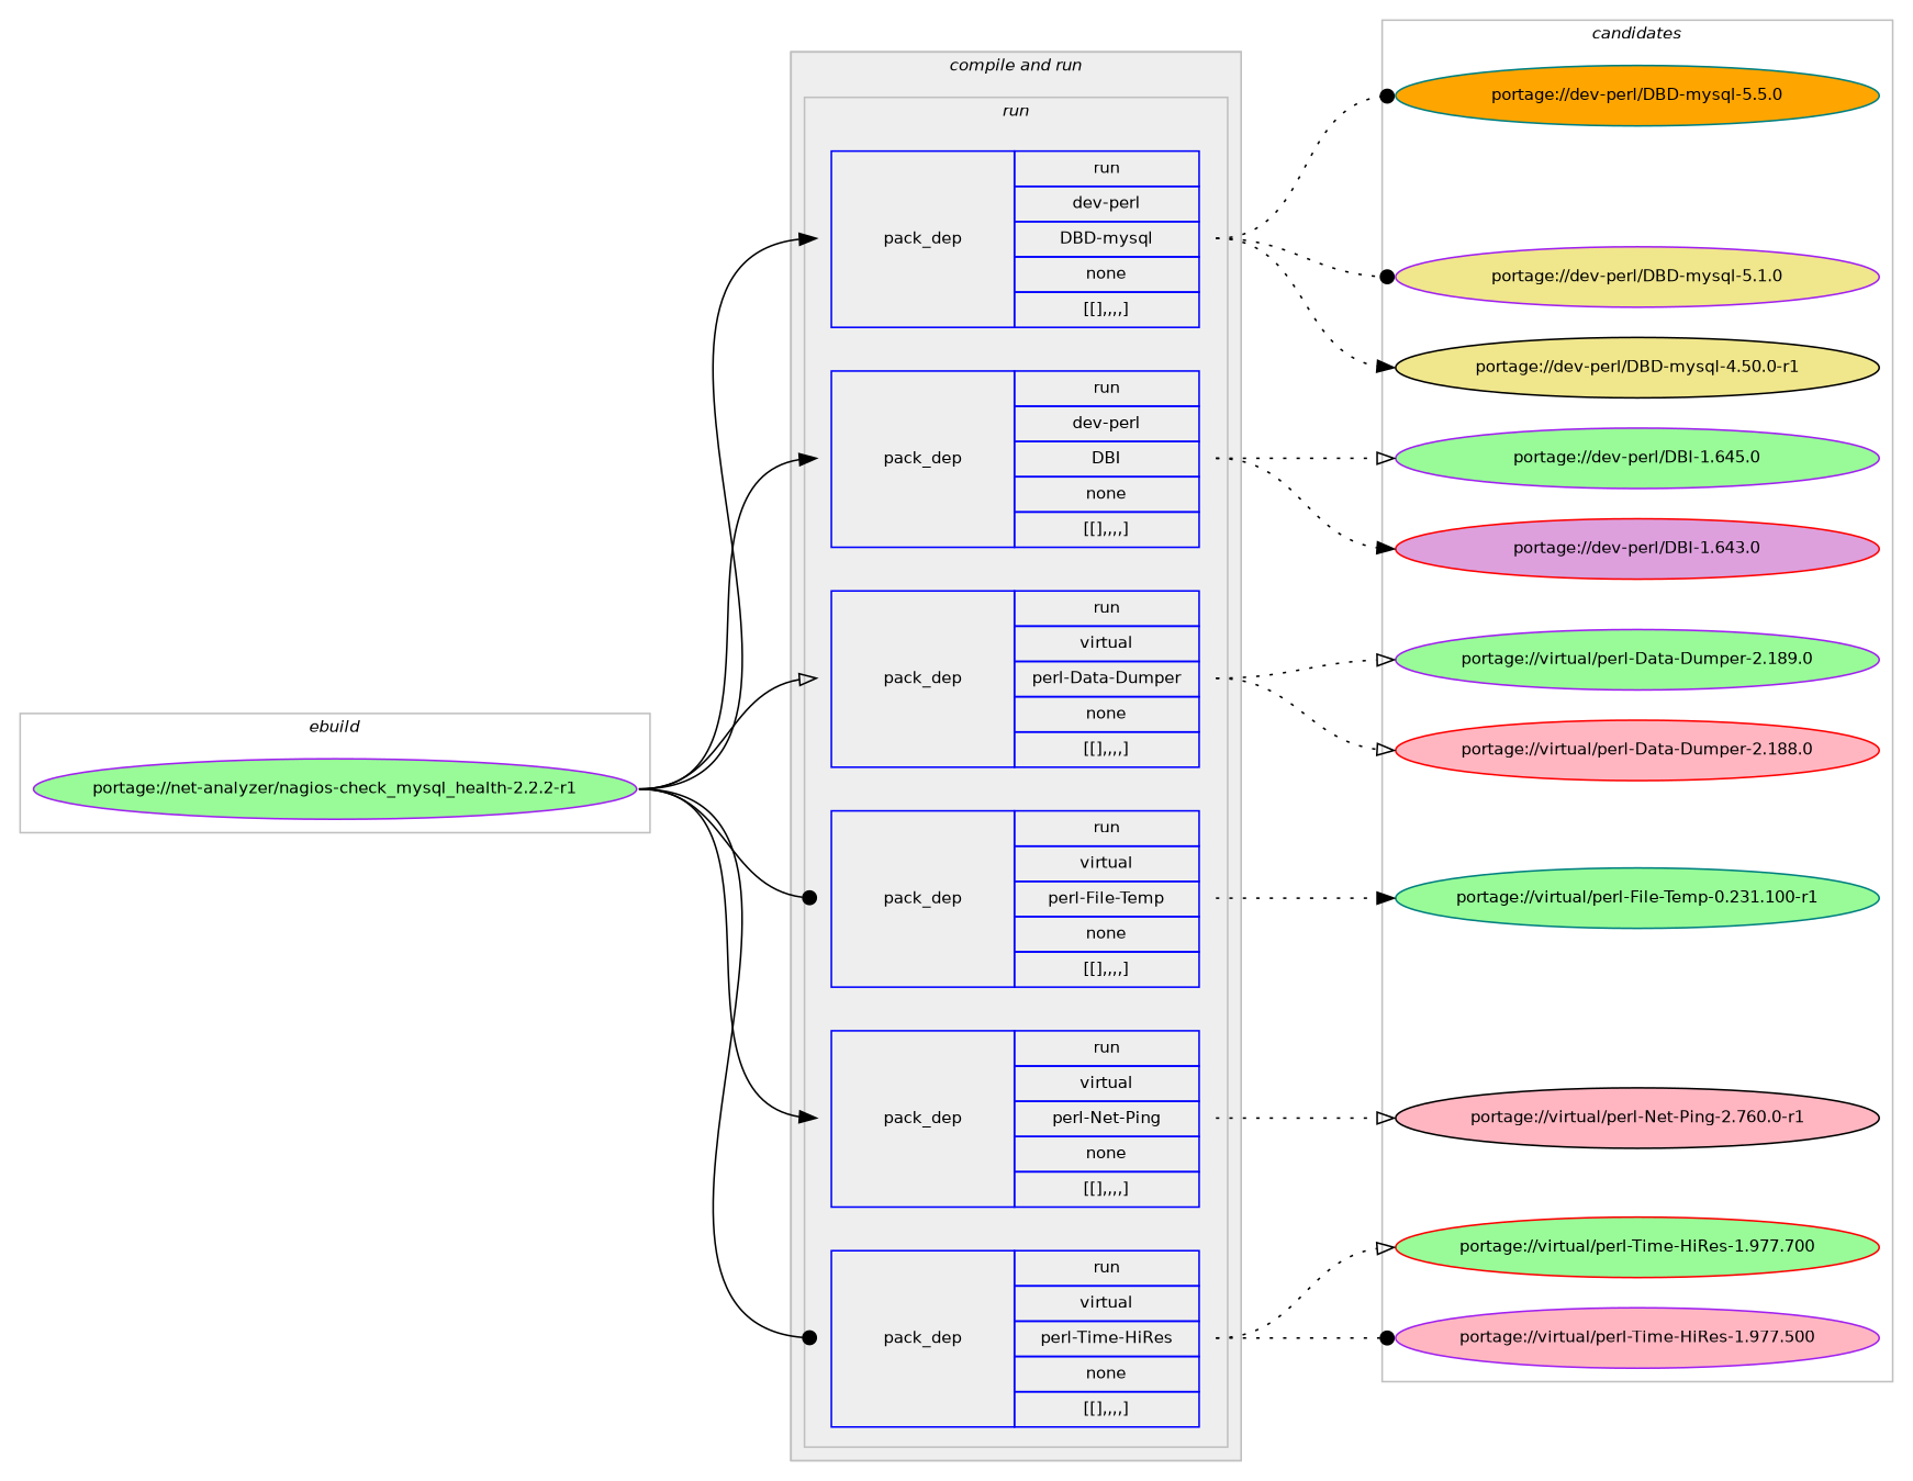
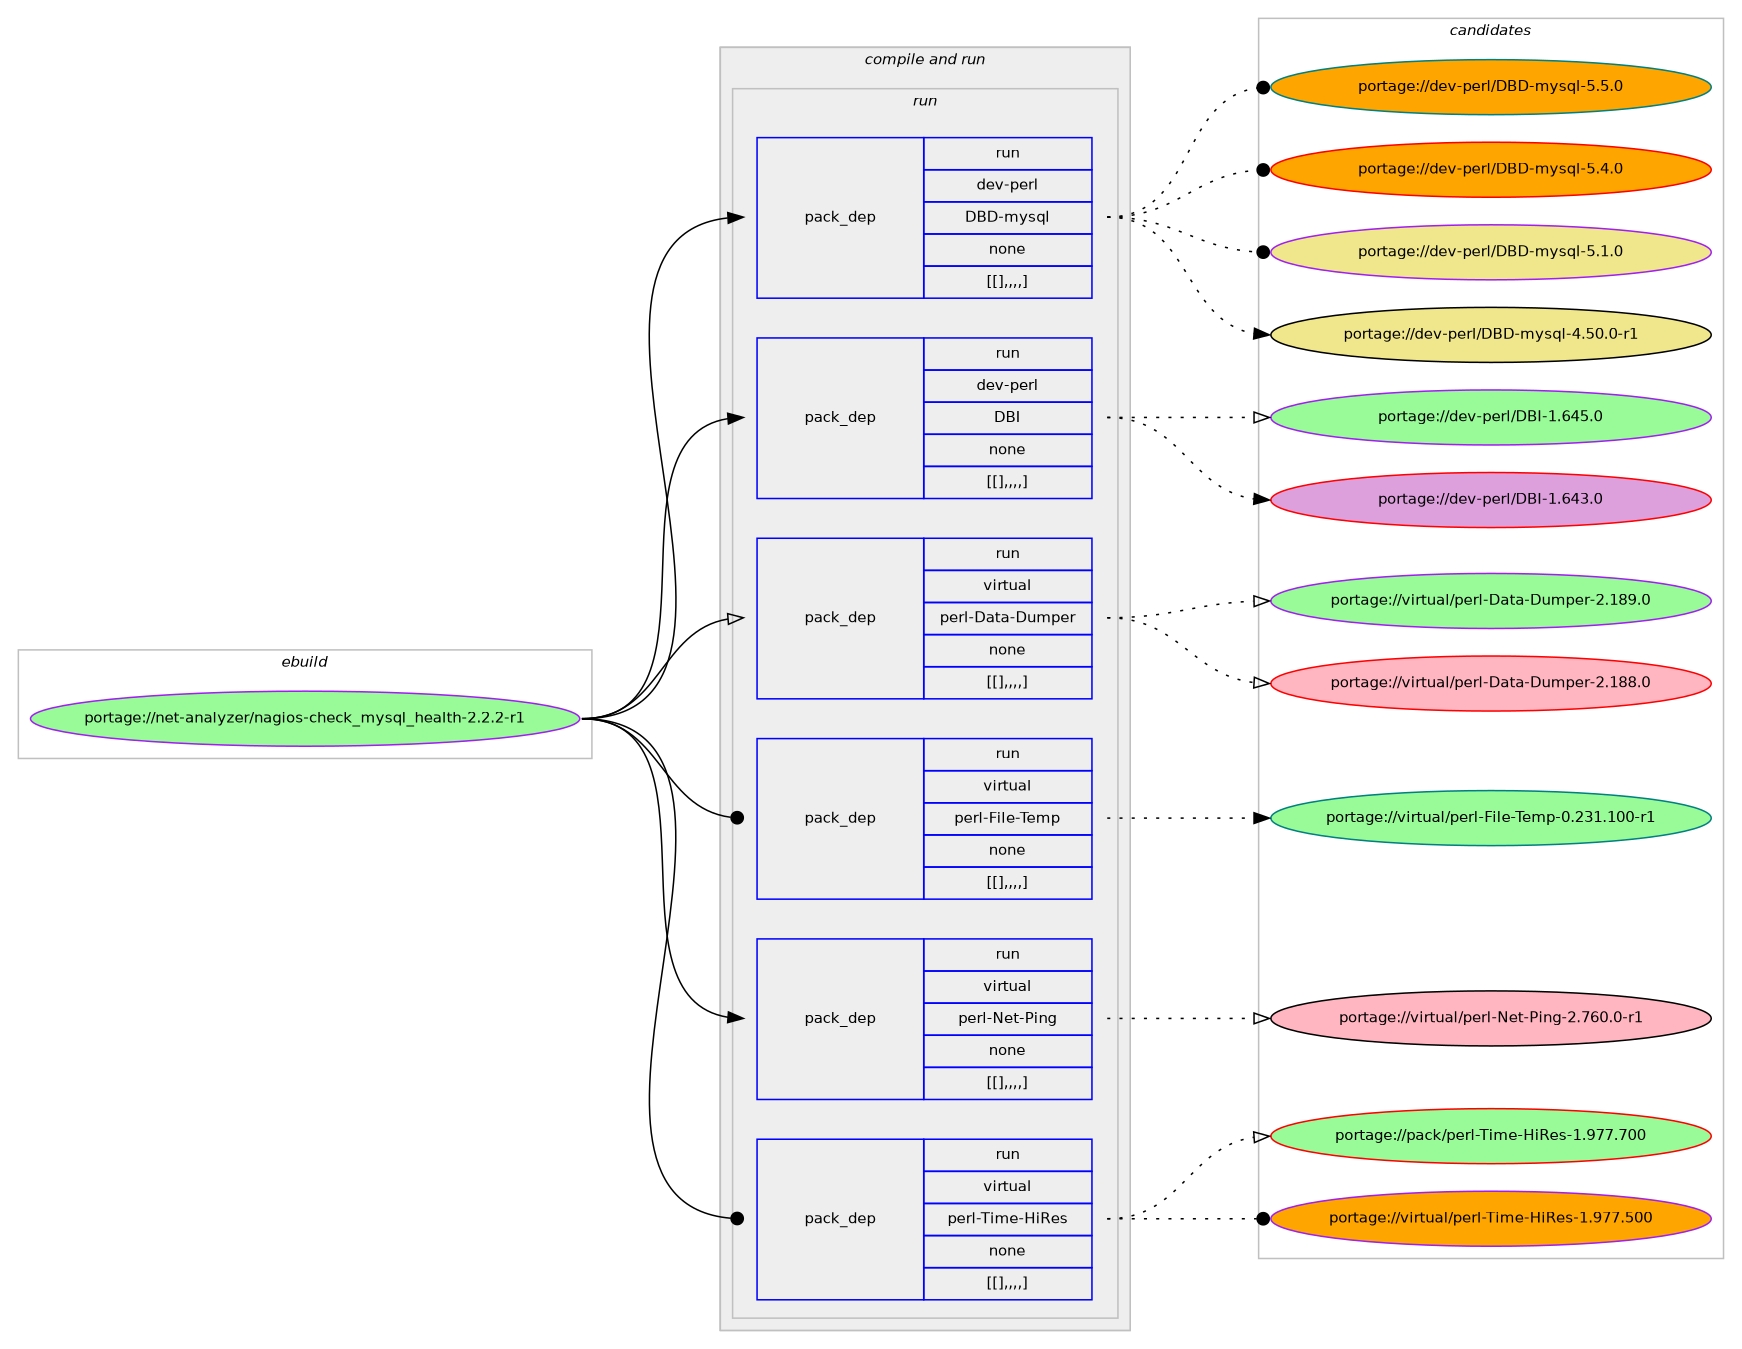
  digraph {
    compound=true
    concentrate=true
    fontname=Helvetica
    fontsize=10
    newrank=true
    rankdir=LR
    ranksep=1.5
    node [color=blue fontname=Helvetica fontsize=10 style=filled]
    edge [arrowhead=normal headport=w style=dotted tailport=e weight=100]
    n1 [color=purple fillcolor=palegreen label="portage://net-analyzer/nagios-check_mysql_health-2.2.2-r1" width=4]
    n2 [label=<<TABLE BORDER="0" CELLBORDER="1" CELLSPACING="0" CELLPADDING="4" WIDTH="220"><TR><TD ROWSPAN="6" CELLPADDING="30">pack_dep</TD></TR><TR><TD WIDTH="110">run</TD></TR><TR><TD>dev-perl</TD></TR><TR><TD>DBD-mysql</TD></TR><TR><TD>none</TD></TR><TR><TD>[[],,,,]</TD></TR></TABLE>> shape=none style=""]
    n3 [label=<<TABLE BORDER="0" CELLBORDER="1" CELLSPACING="0" CELLPADDING="4" WIDTH="220"><TR><TD ROWSPAN="6" CELLPADDING="30">pack_dep</TD></TR><TR><TD WIDTH="110">run</TD></TR><TR><TD>dev-perl</TD></TR><TR><TD>DBI</TD></TR><TR><TD>none</TD></TR><TR><TD>[[],,,,]</TD></TR></TABLE>> shape=none style=""]
    n4 [label=<<TABLE BORDER="0" CELLBORDER="1" CELLSPACING="0" CELLPADDING="4" WIDTH="220"><TR><TD ROWSPAN="6" CELLPADDING="30">pack_dep</TD></TR><TR><TD WIDTH="110">run</TD></TR><TR><TD>virtual</TD></TR><TR><TD>perl-Data-Dumper</TD></TR><TR><TD>none</TD></TR><TR><TD>[[],,,,]</TD></TR></TABLE>> shape=none style=""]
    n5 [label=<<TABLE BORDER="0" CELLBORDER="1" CELLSPACING="0" CELLPADDING="4" WIDTH="220"><TR><TD ROWSPAN="6" CELLPADDING="30">pack_dep</TD></TR><TR><TD WIDTH="110">run</TD></TR><TR><TD>virtual</TD></TR><TR><TD>perl-File-Temp</TD></TR><TR><TD>none</TD></TR><TR><TD>[[],,,,]</TD></TR></TABLE>> shape=none style=""]
    n6 [label=<<TABLE BORDER="0" CELLBORDER="1" CELLSPACING="0" CELLPADDING="4" WIDTH="220"><TR><TD ROWSPAN="6" CELLPADDING="30">pack_dep</TD></TR><TR><TD WIDTH="110">run</TD></TR><TR><TD>virtual</TD></TR><TR><TD>perl-Net-Ping</TD></TR><TR><TD>none</TD></TR><TR><TD>[[],,,,]</TD></TR></TABLE>> shape=none style=""]
    n7 [label=<<TABLE BORDER="0" CELLBORDER="1" CELLSPACING="0" CELLPADDING="4" WIDTH="220"><TR><TD ROWSPAN="6" CELLPADDING="30">pack_dep</TD></TR><TR><TD WIDTH="110">run</TD></TR><TR><TD>virtual</TD></TR><TR><TD>perl-Time-HiRes</TD></TR><TR><TD>none</TD></TR><TR><TD>[[],,,,]</TD></TR></TABLE>> shape=none style=""]
    n8 [color=teal fillcolor=orange label="portage://dev-perl/DBD-mysql-5.5.0" width=4]
+   n9 [color=red fillcolor=orange label="portage://dev-perl/DBD-mysql-5.4.0" width=4]
    n10 [color=purple fillcolor=khaki label="portage://dev-perl/DBD-mysql-5.1.0" width=4]
    n11 [color=black fillcolor=khaki label="portage://dev-perl/DBD-mysql-4.50.0-r1" width=4]
    n12 [color=purple fillcolor=palegreen label="portage://dev-perl/DBI-1.645.0" width=4]
    n13 [color=red fillcolor=plum label="portage://dev-perl/DBI-1.643.0" width=4]
    n14 [color=purple fillcolor=palegreen label="portage://virtual/perl-Data-Dumper-2.189.0" width=4]
    n15 [color=red fillcolor=lightpink label="portage://virtual/perl-Data-Dumper-2.188.0" width=4]
    n16 [color=teal fillcolor=palegreen label="portage://virtual/perl-File-Temp-0.231.100-r1" width=4]
    n17 [color=black fillcolor=lightpink label="portage://virtual/perl-Net-Ping-2.760.0-r1" width=4]
-   n18 [color=red fillcolor=palegreen label="portage://virtual/perl-Time-HiRes-1.977.700" width=4]
-   n19 [color=purple fillcolor=lightpink label="portage://virtual/perl-Time-HiRes-1.977.500" width=4]
+   n18 [color=red fillcolor=palegreen label="portage://pack/perl-Time-HiRes-1.977.700" width=4]
+   n19 [color=purple fillcolor=orange label="portage://virtual/perl-Time-HiRes-1.977.500" width=4]
    subgraph cluster_1 {
      color=gray
      label=<<i>ebuild</i>>
      n1
    }
    subgraph cluster_2 {
      color=gray
      label=<<i>dependencies</i>>
      subgraph cluster_3 {
        color=gray
        fillcolor="#eeeeee"
        label=<<i>compile</i>>
        style=filled
      }
      subgraph cluster_4 {
        color=gray
        fillcolor="#eeeeee"
        label=<<i>compile and run</i>>
        style=filled
      }
      subgraph cluster_5 {
        color=gray
        fillcolor="#eeeeee"
        label=<<i>run</i>>
        style=filled
        subgraph sub_6 {
          color=gray
          fillcolor="#eeeeee"
          label=<<i>run</i>>
          style=filled
          n2
        }
        subgraph sub_7 {
          color=gray
          fillcolor="#eeeeee"
          label=<<i>run</i>>
          style=filled
          n3
        }
        subgraph sub_8 {
          color=gray
          fillcolor="#eeeeee"
          label=<<i>run</i>>
          style=filled
          n4
        }
        subgraph sub_9 {
          color=gray
          fillcolor="#eeeeee"
          label=<<i>run</i>>
          style=filled
          n5
        }
        subgraph sub_10 {
          color=gray
          fillcolor="#eeeeee"
          label=<<i>run</i>>
          style=filled
          n6
        }
        subgraph sub_11 {
          color=gray
          fillcolor="#eeeeee"
          label=<<i>run</i>>
          style=filled
          n7
        }
      }
    }
    subgraph cluster_12 {
      color=gray
      label=<<i>candidates</i>>
      rank=same
      subgraph sub_13 {
        color=black
        label=<<i>candidates</i>>
        nodesep=1
        rank=same
        n8
+       n9
        n10
        n11
      }
      subgraph sub_14 {
        color=black
        label=<<i>candidates</i>>
        nodesep=1
        rank=same
        n12
        n13
      }
      subgraph sub_15 {
        color=black
        label=<<i>candidates</i>>
        nodesep=1
        rank=same
        n14
        n15
      }
      subgraph sub_16 {
        color=black
        label=<<i>candidates</i>>
        nodesep=1
        rank=same
        n16
      }
      subgraph sub_17 {
        color=black
        label=<<i>candidates</i>>
        nodesep=1
        rank=same
        n17
      }
      subgraph sub_18 {
        color=black
        label=<<i>candidates</i>>
        nodesep=1
        rank=same
        n18
        n19
      }
    }
    n1 -> n2 [style=solid weight=20]
    n1 -> n3 [style=solid weight=20]
    n1 -> n4 [arrowhead=onormal style=solid weight=20]
    n1 -> n5 [arrowhead=dot style=solid weight=20]
    n1 -> n6 [style=solid weight=20]
    n1 -> n7 [arrowhead=dot style=solid weight=20]
    n2 -> n8 [arrowhead=dot]
+   n2 -> n9 [arrowhead=dot]
    n2 -> n10 [arrowhead=dot]
    n2 -> n11
    n3 -> n12 [arrowhead=onormal]
    n3 -> n13
    n4 -> n14 [arrowhead=onormal]
    n4 -> n15 [arrowhead=onormal]
    n5 -> n16
    n6 -> n17 [arrowhead=onormal]
    n7 -> n18 [arrowhead=onormal]
    n7 -> n19 [arrowhead=dot]
  }
